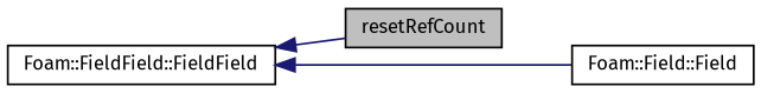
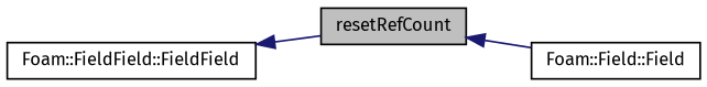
  digraph {
    fontname="Fira Sans"
    rankdir=LR
    node [color=black fontname="Fira Sans" fontsize=10 shape=record]
    edge [color=midnightblue dir=back fontname="Fira Sans" fontsize=10 labelfontname=Helvetica labelfontsize=10 style=solid]
    n1 [fillcolor=grey75 fontcolor=black height=0.2 label=resetRefCount style=filled width=0.4]
    n2 [height=0.2 label="Foam::Field::Field" width=0.4]
    n3 [height=0.2 label="Foam::FieldField::FieldField" width=0.4]
-   n3 -> n2
+   n1 -> n2
    n3 -> n1
  }
